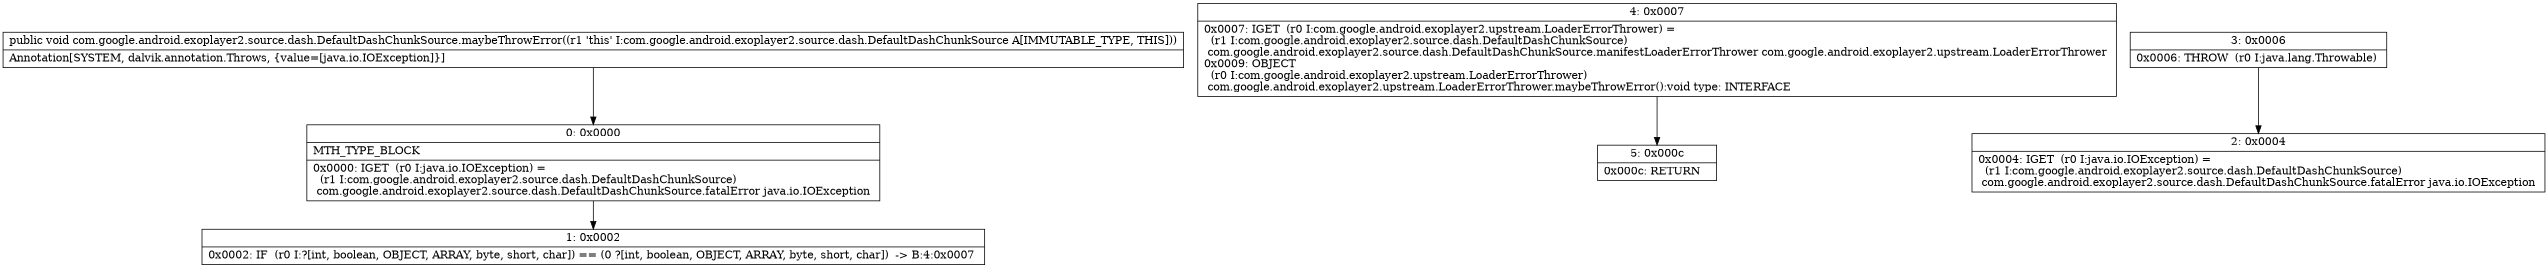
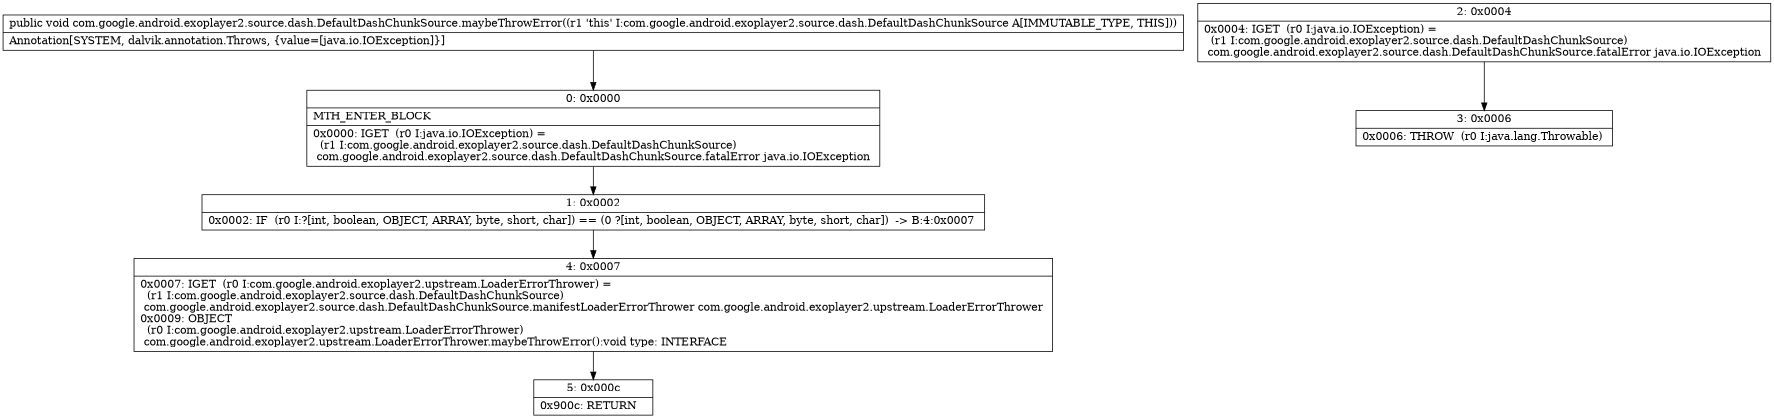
  digraph {
    fontname="DejaVu Serif"
    node [fontname="DejaVu Serif" shape=record]
    edge [fontname="DejaVu Serif"]
-   n1 [label="{0\:\ 0x0000|MTH_TYPE_BLOCK\l|0x0000: IGET  (r0 I:java.io.IOException) = \l  (r1 I:com.google.android.exoplayer2.source.dash.DefaultDashChunkSource)\l com.google.android.exoplayer2.source.dash.DefaultDashChunkSource.fatalError java.io.IOException \l}"]
+   n1 [label="{0\:\ 0x0000|MTH_ENTER_BLOCK\l|0x0000: IGET  (r0 I:java.io.IOException) = \l  (r1 I:com.google.android.exoplayer2.source.dash.DefaultDashChunkSource)\l com.google.android.exoplayer2.source.dash.DefaultDashChunkSource.fatalError java.io.IOException \l}"]
    n2 [label="{1\:\ 0x0002|0x0002: IF  (r0 I:?[int, boolean, OBJECT, ARRAY, byte, short, char]) == (0 ?[int, boolean, OBJECT, ARRAY, byte, short, char])  \-\> B:4:0x0007 \l}"]
    n3 [label="{4\:\ 0x0007|0x0007: IGET  (r0 I:com.google.android.exoplayer2.upstream.LoaderErrorThrower) = \l  (r1 I:com.google.android.exoplayer2.source.dash.DefaultDashChunkSource)\l com.google.android.exoplayer2.source.dash.DefaultDashChunkSource.manifestLoaderErrorThrower com.google.android.exoplayer2.upstream.LoaderErrorThrower \l0x0009: OBJECT  \l  (r0 I:com.google.android.exoplayer2.upstream.LoaderErrorThrower)\l com.google.android.exoplayer2.upstream.LoaderErrorThrower.maybeThrowError():void type: INTERFACE \l}"]
    n4 [label="{2\:\ 0x0004|0x0004: IGET  (r0 I:java.io.IOException) = \l  (r1 I:com.google.android.exoplayer2.source.dash.DefaultDashChunkSource)\l com.google.android.exoplayer2.source.dash.DefaultDashChunkSource.fatalError java.io.IOException \l}"]
    n5 [label="{3\:\ 0x0006|0x0006: THROW  (r0 I:java.lang.Throwable) \l}"]
-   n6 [label="{5\:\ 0x000c|0x000c: RETURN   \l}"]
+   n6 [label="{5\:\ 0x000c|0x900c: RETURN   \l}"]
    n7 [label="{public void com.google.android.exoplayer2.source.dash.DefaultDashChunkSource.maybeThrowError((r1 'this' I:com.google.android.exoplayer2.source.dash.DefaultDashChunkSource A[IMMUTABLE_TYPE, THIS]))  | Annotation[SYSTEM, dalvik.annotation.Throws, \{value=[java.io.IOException]\}]\l}"]
    n1 -> n2
+   n2 -> n3
    n3 -> n6
-   n5 -> n4
+   n4 -> n5
    n7 -> n1
  }
